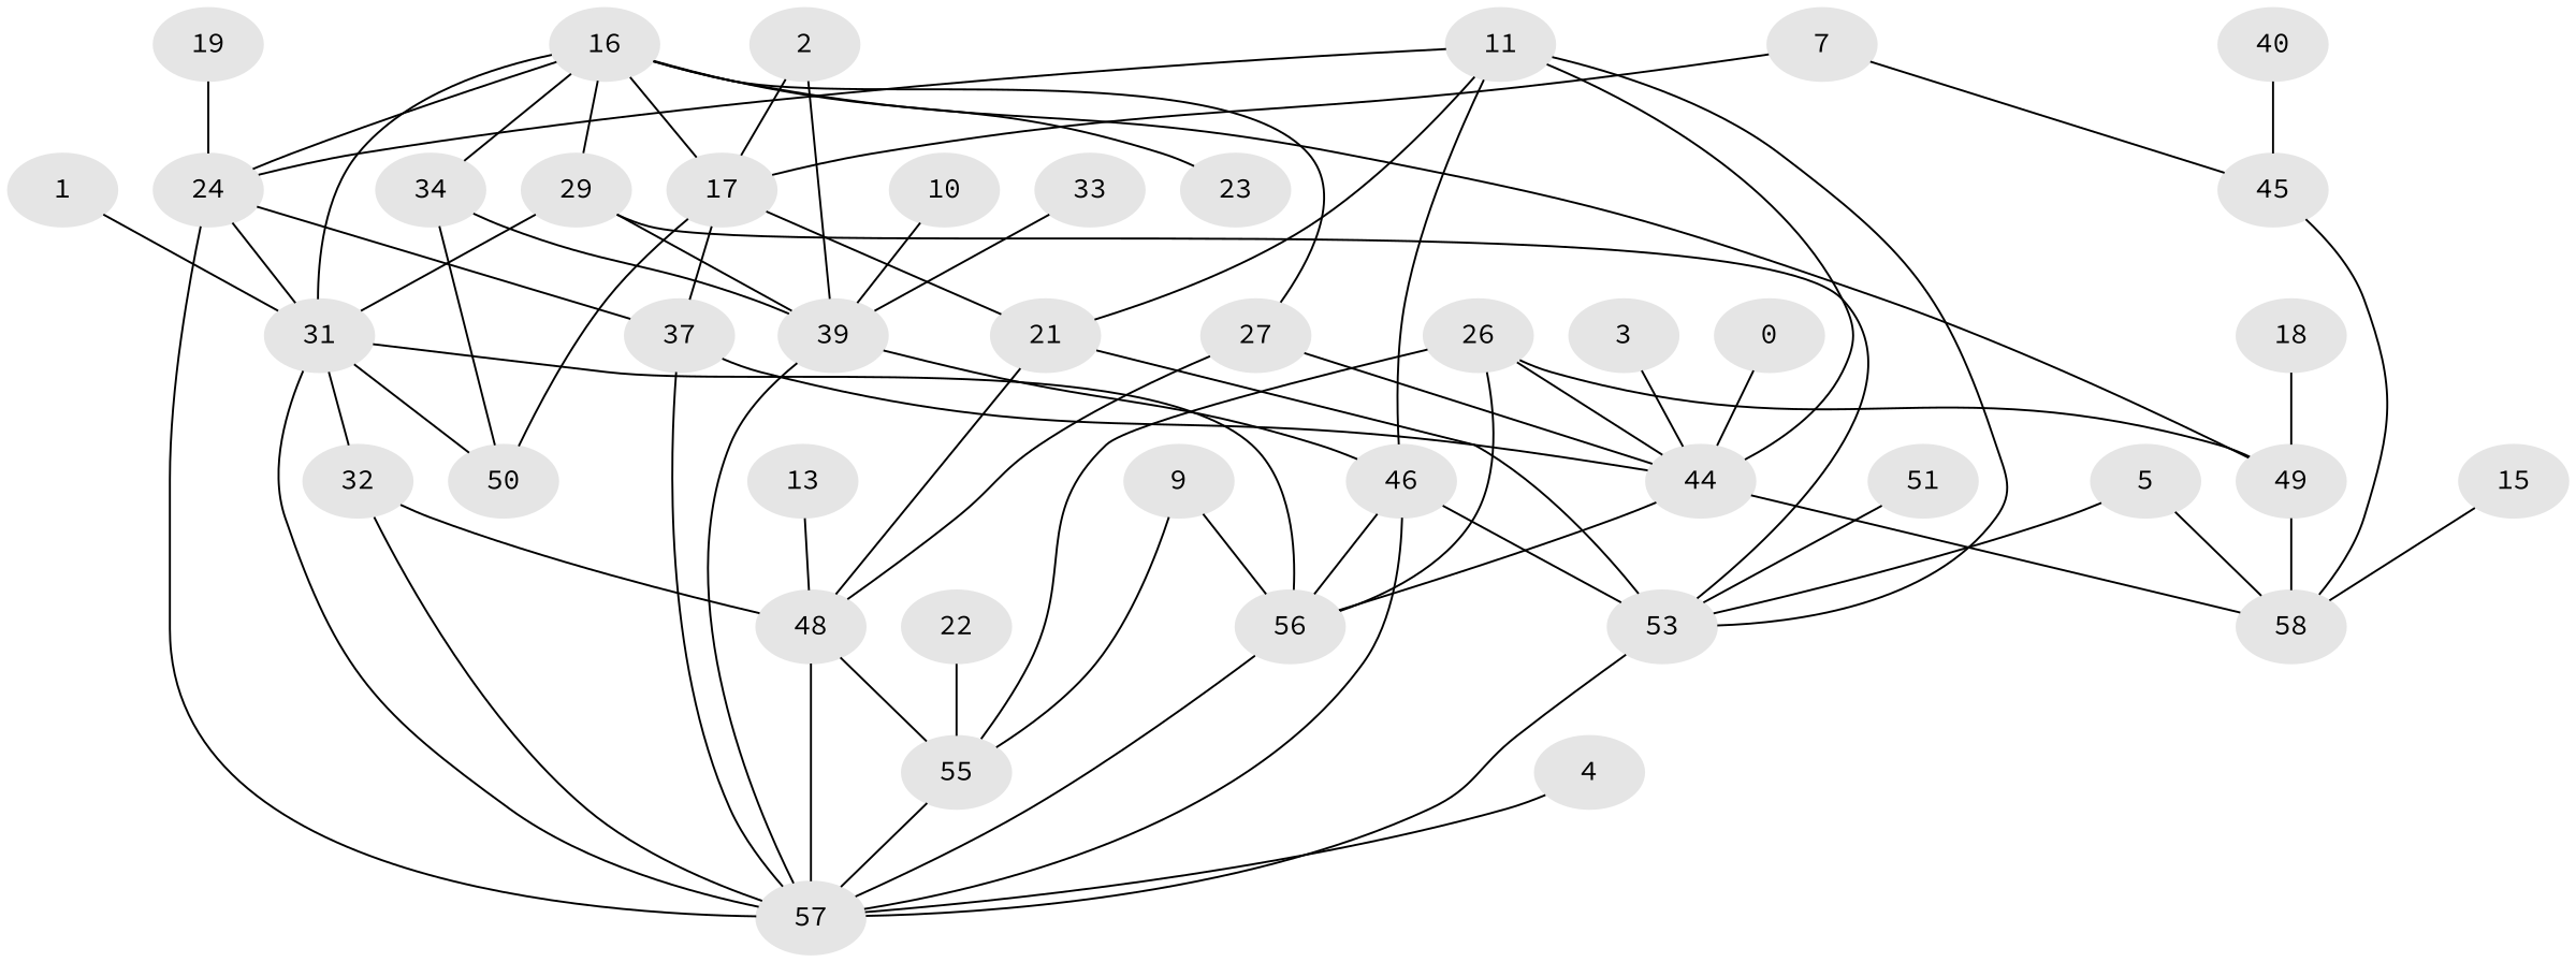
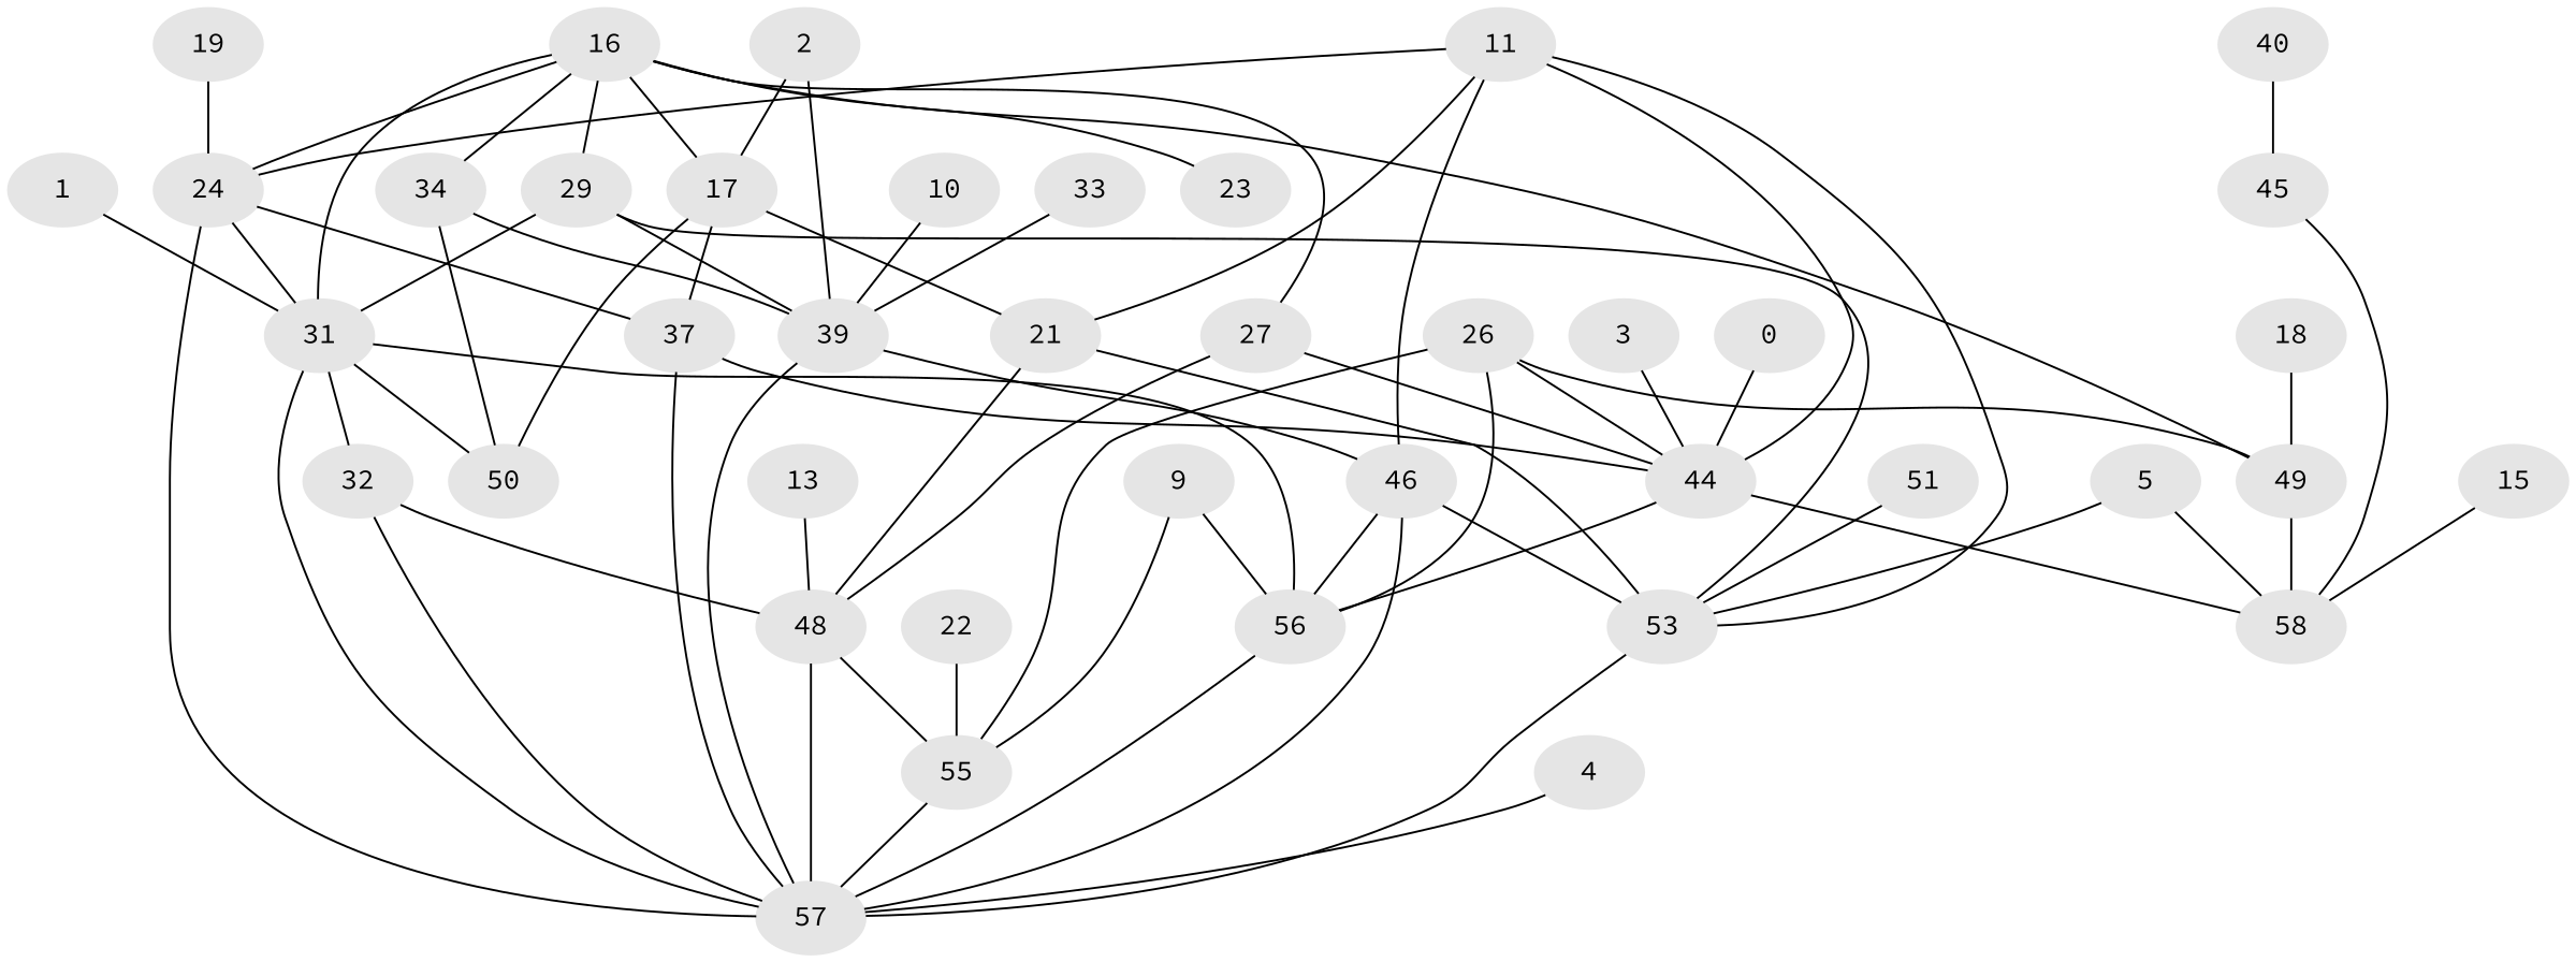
  graph {
    fontname="Source Code Pro"
    node [color=gray90 fontname="Source Code Pro" style=filled]
    edge [fontname="Source Code Pro" weight=1.0]
    1
    31
    57
    56
    50
    32
    2
    17
    39
    21
    37
    46
    3
    44
    58
    4
    5
    53
-   7
    45
    n21 [label=0]
    9
    55
    10
    11
    24
    48
    13
    15
    16
    23
    27
    29
    34
    49
    18
    19
    22
    26
    33
    40
    51
    1 -- 31
    31 -- 57
    31 -- 56
    31 -- 50
    31 -- 32
    56 -- 57
    32 -- 57
    32 -- 48
    2 -- 17
    2 -- 39
    17 -- 50
    17 -- 21
    17 -- 37
    39 -- 57
    39 -- 46
    21 -- 53
    21 -- 48
    37 -- 57
    37 -- 44
    46 -- 57
    46 -- 56
    46 -- 53
    3 -- 44
    44 -- 56
    44 -- 58
    4 -- 57
    5 -- 58
    5 -- 53
    53 -- 57 [weight=2.0]
-   7 -- 17
-   7 -- 45
    45 -- 58
    n21 -- 44
    9 -- 56
    9 -- 55
    55 -- 57
    10 -- 39
    11 -- 21
    11 -- 46
    11 -- 44
    11 -- 53
    11 -- 24
    24 -- 31
    24 -- 57
    24 -- 37
    48 -- 57 [weight=2.0]
    48 -- 55
    13 -- 48
    15 -- 58
    16 -- 31 [weight=2.0]
    16 -- 17
    16 -- 24
    16 -- 23
    16 -- 27 [weight=2.0]
    16 -- 29
    16 -- 34
    16 -- 49
    27 -- 44
    27 -- 48
    29 -- 31
    29 -- 39
    29 -- 53
    34 -- 50
    34 -- 39
    49 -- 58
    18 -- 49
    19 -- 24
    22 -- 55
    26 -- 56
    26 -- 44
    26 -- 55
    26 -- 49
    33 -- 39
    40 -- 45
    51 -- 53
  }
